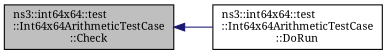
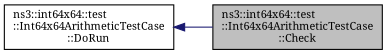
  digraph {
    rankdir=LR
    fontname="Noto Serif"
    node [color=black fontname="Noto Serif" fontsize=10 shape=record style=filled]
    n1 [fillcolor=grey75 fontcolor=black height=0.2 label="ns3::int64x64::test\l::Int64x64ArithmeticTestCase\l::Check" width=0.4]
    n2 [fillcolor=white height=0.2 label="ns3::int64x64::test\l::Int64x64ArithmeticTestCase\l::DoRun" width=0.4]
-   n1 -> n2 [color=midnightblue dir=back fontname="Noto Serif" fontsize=10 labelfontname=Helvetica labelfontsize=10 style=solid]
+   n2 -> n1 [color=midnightblue dir=back fontname="Noto Serif" fontsize=10 labelfontname=Helvetica labelfontsize=10 style=solid]
  }
